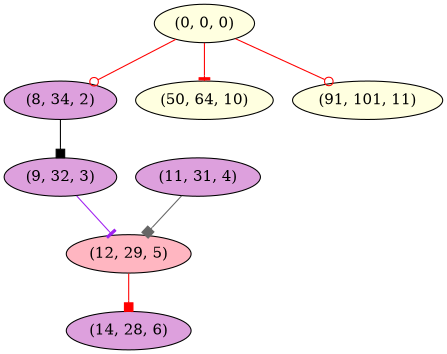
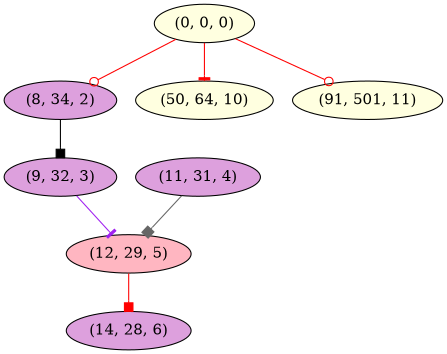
  digraph {
    node [fillcolor=plum style=filled]
    edge [arrowhead=box color=red]
    "(0, 0, 0)" [fillcolor=lightyellow]
    "(8, 34, 2)"
    "(50, 64, 10)" [fillcolor=lightyellow]
-   "(91, 101, 11)" [fillcolor=lightyellow]
+   "(91, 101, 11)" [fillcolor=lightyellow label="(91, 501, 11)"]
    "(9, 32, 3)"
    "(12, 29, 5)" [fillcolor=lightpink]
    "(11, 31, 4)"
    "(14, 28, 6)"
    "(0, 0, 0)" -> "(8, 34, 2)" [arrowhead=odot]
    "(0, 0, 0)" -> "(50, 64, 10)" [arrowhead=tee]
    "(0, 0, 0)" -> "(91, 101, 11)" [arrowhead=odot]
    "(8, 34, 2)" -> "(9, 32, 3)" [color=black]
    "(9, 32, 3)" -> "(12, 29, 5)" [arrowhead=tee color=purple]
    "(12, 29, 5)" -> "(14, 28, 6)"
    "(11, 31, 4)" -> "(12, 29, 5)" [color=gray40]
  }
